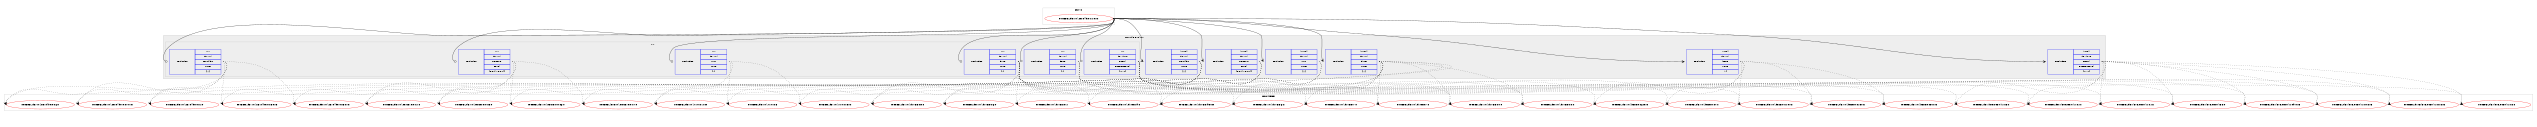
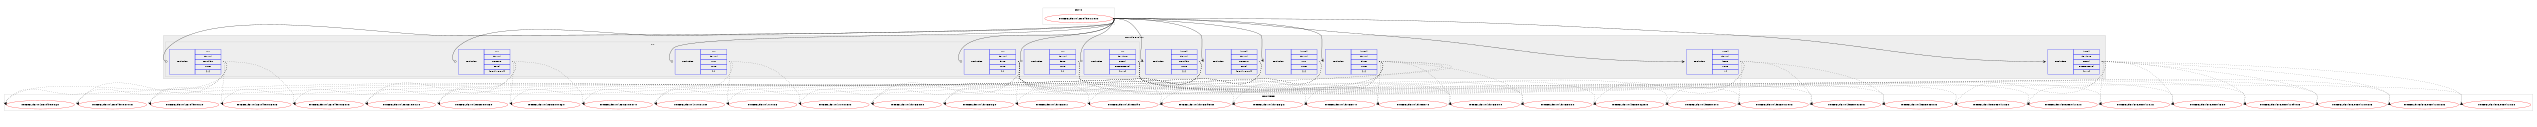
  digraph {
    compound=true
    concentrate=true
    fontname=Helvetica
    fontsize=10
    newrank=true
    rankdir=TB
    ranksep=1.5
    node [color=red fontname=Helvetica fontsize=10]
    edge [arrowhead=vee headport=w style=dotted tailport=e weight=100]
    n1 [label="portage://dev-ml/sexplib-0.14.0-r1" width=4]
    n2 [color=blue label=<<TABLE BORDER="0" CELLBORDER="1" CELLSPACING="0" CELLPADDING="4" WIDTH="220"><TR><TD ROWSPAN="6" CELLPADDING="30">pack_dep</TD></TR><TR><TD WIDTH="110">install</TD></TR><TR><TD>dev-lang</TD></TR><TR><TD>ocaml</TD></TR><TR><TD>greaterequal</TD></TR><TR><TD>[4,,,4]</TD></TR></TABLE>> shape=none]
    n3 [color=blue label=<<TABLE BORDER="0" CELLBORDER="1" CELLSPACING="0" CELLPADDING="4" WIDTH="220"><TR><TD ROWSPAN="6" CELLPADDING="30">pack_dep</TD></TR><TR><TD WIDTH="110">install</TD></TR><TR><TD>dev-ml</TD></TR><TR><TD>base</TD></TR><TR><TD>none</TD></TR><TR><TD>[,,]</TD></TR></TABLE>> shape=none]
    n4 [color=blue label=<<TABLE BORDER="0" CELLBORDER="1" CELLSPACING="0" CELLPADDING="4" WIDTH="220"><TR><TD ROWSPAN="6" CELLPADDING="30">pack_dep</TD></TR><TR><TD WIDTH="110">install</TD></TR><TR><TD>dev-ml</TD></TR><TR><TD>dune</TD></TR><TR><TD>none</TD></TR><TR><TD>[,,]</TD></TR></TABLE>> shape=none]
    n5 [color=blue label=<<TABLE BORDER="0" CELLBORDER="1" CELLSPACING="0" CELLPADDING="4" WIDTH="220"><TR><TD ROWSPAN="6" CELLPADDING="30">pack_dep</TD></TR><TR><TD WIDTH="110">install</TD></TR><TR><TD>dev-ml</TD></TR><TR><TD>num</TD></TR><TR><TD>none</TD></TR><TR><TD>[,,]</TD></TR></TABLE>> shape=none]
    n6 [color=blue label=<<TABLE BORDER="0" CELLBORDER="1" CELLSPACING="0" CELLPADDING="4" WIDTH="220"><TR><TD ROWSPAN="6" CELLPADDING="30">pack_dep</TD></TR><TR><TD WIDTH="110">install</TD></TR><TR><TD>dev-ml</TD></TR><TR><TD>parsexp</TD></TR><TR><TD>equal</TD></TR><TR><TD>[0.14*,,,0.14*]</TD></TR></TABLE>> shape=none]
    n7 [color=blue label=<<TABLE BORDER="0" CELLBORDER="1" CELLSPACING="0" CELLPADDING="4" WIDTH="220"><TR><TD ROWSPAN="6" CELLPADDING="30">pack_dep</TD></TR><TR><TD WIDTH="110">install</TD></TR><TR><TD>dev-ml</TD></TR><TR><TD>sexplib0</TD></TR><TR><TD>none</TD></TR><TR><TD>[,,]</TD></TR></TABLE>> shape=none]
    n8 [color=blue label=<<TABLE BORDER="0" CELLBORDER="1" CELLSPACING="0" CELLPADDING="4" WIDTH="220"><TR><TD ROWSPAN="6" CELLPADDING="30">pack_dep</TD></TR><TR><TD WIDTH="110">run</TD></TR><TR><TD>dev-lang</TD></TR><TR><TD>ocaml</TD></TR><TR><TD>greaterequal</TD></TR><TR><TD>[4,,,4]</TD></TR></TABLE>> shape=none]
    n9 [color=blue label=<<TABLE BORDER="0" CELLBORDER="1" CELLSPACING="0" CELLPADDING="4" WIDTH="220"><TR><TD ROWSPAN="6" CELLPADDING="30">pack_dep</TD></TR><TR><TD WIDTH="110">run</TD></TR><TR><TD>dev-ml</TD></TR><TR><TD>base</TD></TR><TR><TD>none</TD></TR><TR><TD>[,,]</TD></TR></TABLE>> shape=none]
    n10 [color=blue label=<<TABLE BORDER="0" CELLBORDER="1" CELLSPACING="0" CELLPADDING="4" WIDTH="220"><TR><TD ROWSPAN="6" CELLPADDING="30">pack_dep</TD></TR><TR><TD WIDTH="110">run</TD></TR><TR><TD>dev-ml</TD></TR><TR><TD>dune</TD></TR><TR><TD>none</TD></TR><TR><TD>[,,]</TD></TR></TABLE>> shape=none]
    n11 [color=blue label=<<TABLE BORDER="0" CELLBORDER="1" CELLSPACING="0" CELLPADDING="4" WIDTH="220"><TR><TD ROWSPAN="6" CELLPADDING="30">pack_dep</TD></TR><TR><TD WIDTH="110">run</TD></TR><TR><TD>dev-ml</TD></TR><TR><TD>num</TD></TR><TR><TD>none</TD></TR><TR><TD>[,,]</TD></TR></TABLE>> shape=none]
    n12 [color=blue label=<<TABLE BORDER="0" CELLBORDER="1" CELLSPACING="0" CELLPADDING="4" WIDTH="220"><TR><TD ROWSPAN="6" CELLPADDING="30">pack_dep</TD></TR><TR><TD WIDTH="110">run</TD></TR><TR><TD>dev-ml</TD></TR><TR><TD>parsexp</TD></TR><TR><TD>equal</TD></TR><TR><TD>[0.14*,,,0.14*]</TD></TR></TABLE>> shape=none]
    n13 [color=blue label=<<TABLE BORDER="0" CELLBORDER="1" CELLSPACING="0" CELLPADDING="4" WIDTH="220"><TR><TD ROWSPAN="6" CELLPADDING="30">pack_dep</TD></TR><TR><TD WIDTH="110">run</TD></TR><TR><TD>dev-ml</TD></TR><TR><TD>sexplib0</TD></TR><TR><TD>none</TD></TR><TR><TD>[,,]</TD></TR></TABLE>> shape=none]
    n14 [label="portage://dev-lang/ocaml-5.2.0" width=4]
    n15 [label="portage://dev-lang/ocaml-4.14.2" width=4]
    n16 [label="portage://dev-lang/ocaml-4.14.1" width=4]
    n17 [label="portage://dev-lang/ocaml-4.13.1" width=4]
    n18 [label="portage://dev-lang/ocaml-4.12.1" width=4]
    n19 [label="portage://dune-lang/ocaml-4.11.2-r2" width=4]
    n20 [label="portage://dev-lang/ocaml-4.10.2-r3" width=4]
    n21 [label="portage://dev-lang/ocaml-4.09.0-r3" width=4]
    n22 [label="portage://dev-ml/base-0.17.1" width=4]
    n23 [label="portage://dev-ml/base-0.16.3-r1" width=4]
    n24 [label="portage://dev-ml/base-0.15.1-r2" width=4]
    n25 [label="portage://dev-ml/base-0.14.3-r2" width=4]
    n26 [label="portage://dev-ml/base-0.14.0-r2" width=4]
    n27 [label="portage://dev-ml/dune-3.16.0" width=4]
    n28 [label="portage://dev-ml/dune-3.13.1" width=4]
    n29 [label="portage://dev-ml/dune-3.11.1" width=4]
    n30 [label="portage://dev-ml/dune-3.10.0" width=4]
    n31 [label="portage://dev-ml/dune-3.7.1" width=4]
    n32 [label="portage://dev-ml/dune-3.7.0" width=4]
    n33 [label="portage://dev-ml/dune-3.6.2" width=4]
    n34 [label="portage://dev-ml/dune-2.9.3-r3" width=4]
    n35 [label="portage://dev-ml/dune-2.9.1" width=4]
    n36 [label="portage://dev-ml/dune-2.8.4" width=4]
    n37 [label="portage://dev-ml/num-1.5" width=4]
    n38 [label="portage://dev-ml/num-1.4-r3" width=4]
    n39 [label="portage://dev-ml/num-1.3-r1" width=4]
-   n40 [label="portage://lang-ml/parsexp-0.17.0" width=4]
+   n40 [label="portage://dev-ml/parsexp-0.17.0" width=4]
    n41 [label="portage://dev-ml/parsexp-0.16.0" width=4]
    n42 [label="portage://dev-ml/parsexp-0.15.0" width=4]
    n43 [label="portage://dev-ml/parsexp-0.14.1" width=4]
    n44 [label="portage://dev-ml/sexplib0-0.17.0-r1" width=4]
    n45 [label="portage://dev-ml/sexplib0-0.16.0" width=4]
    n46 [label="portage://dev-ml/sexplib0-0.15.1-r1" width=4]
    n47 [label="portage://dev-ml/sexplib0-0.15.0-r2" width=4]
    n48 [label="portage://dev-ml/sexplib0-0.14.0" width=4]
    subgraph cluster_1 {
      color=gray
      label=<<i>ebuild</i>>
      n1
    }
    subgraph cluster_2 {
      color=gray
      label=<<i>dependencies</i>>
      subgraph cluster_3 {
        color=gray
        fillcolor="#eeeeee"
        label=<<i>compile</i>>
        style=filled
        subgraph sub_4 {
          color=gray
          fillcolor="#eeeeee"
          label=<<i>compile</i>>
          style=filled
          n2
        }
        subgraph sub_5 {
          color=gray
          fillcolor="#eeeeee"
          label=<<i>compile</i>>
          style=filled
          n3
        }
        subgraph sub_6 {
          color=gray
          fillcolor="#eeeeee"
          label=<<i>compile</i>>
          style=filled
          n4
        }
        subgraph sub_7 {
          color=gray
          fillcolor="#eeeeee"
          label=<<i>compile</i>>
          style=filled
          n5
        }
        subgraph sub_8 {
          color=gray
          fillcolor="#eeeeee"
          label=<<i>compile</i>>
          style=filled
          n6
        }
        subgraph sub_9 {
          color=gray
          fillcolor="#eeeeee"
          label=<<i>compile</i>>
          style=filled
          n7
        }
      }
      subgraph cluster_10 {
        color=gray
        fillcolor="#eeeeee"
        label=<<i>compile and run</i>>
        style=filled
      }
      subgraph cluster_11 {
        color=gray
        fillcolor="#eeeeee"
        label=<<i>run</i>>
        style=filled
        subgraph sub_12 {
          color=gray
          fillcolor="#eeeeee"
          label=<<i>run</i>>
          style=filled
          n8
        }
        subgraph sub_13 {
          color=gray
          fillcolor="#eeeeee"
          label=<<i>run</i>>
          style=filled
          n9
        }
        subgraph sub_14 {
          color=gray
          fillcolor="#eeeeee"
          label=<<i>run</i>>
          style=filled
          n10
        }
        subgraph sub_15 {
          color=gray
          fillcolor="#eeeeee"
          label=<<i>run</i>>
          style=filled
          n11
        }
        subgraph sub_16 {
          color=gray
          fillcolor="#eeeeee"
          label=<<i>run</i>>
          style=filled
          n12
        }
        subgraph sub_17 {
          color=gray
          fillcolor="#eeeeee"
          label=<<i>run</i>>
          style=filled
          n13
        }
      }
    }
    subgraph cluster_18 {
      color=gray
      label=<<i>candidates</i>>
      rank=same
      subgraph sub_19 {
        color=black
        label=<<i>candidates</i>>
        nodesep=1
        rank=same
        n14
        n15
        n16
        n17
        n18
        n19
        n20
        n21
      }
      subgraph sub_20 {
        color=black
        label=<<i>candidates</i>>
        nodesep=1
        rank=same
        n22
        n23
        n24
        n25
        n26
      }
      subgraph sub_21 {
        color=black
        label=<<i>candidates</i>>
        nodesep=1
        rank=same
        n27
        n28
        n29
        n30
        n31
        n32
        n33
        n34
        n35
        n36
      }
      subgraph sub_22 {
        color=black
        label=<<i>candidates</i>>
        nodesep=1
        rank=same
        n37
        n38
        n39
      }
      subgraph sub_23 {
        color=black
        label=<<i>candidates</i>>
        nodesep=1
        rank=same
        n40
        n41
        n42
        n43
      }
      subgraph sub_24 {
        color=black
        label=<<i>candidates</i>>
        nodesep=1
        rank=same
        n14
        n15
        n16
        n17
        n18
        n19
        n20
        n21
      }
      subgraph sub_25 {
        color=black
        label=<<i>candidates</i>>
        nodesep=1
        rank=same
        n44
        n45
        n46
        n47
        n48
      }
      subgraph sub_26 {
        color=black
        label=<<i>candidates</i>>
        nodesep=1
        rank=same
        n22
        n23
        n24
        n25
        n26
      }
      subgraph sub_27 {
        color=black
        label=<<i>candidates</i>>
        nodesep=1
        rank=same
        n27
        n28
        n29
        n30
        n31
        n32
        n33
        n34
        n35
        n36
      }
      subgraph sub_28 {
        color=black
        label=<<i>candidates</i>>
        nodesep=1
        rank=same
        n37
        n38
        n39
      }
      subgraph sub_29 {
        color=black
        label=<<i>candidates</i>>
        nodesep=1
        rank=same
        n40
        n41
        n42
        n43
      }
      subgraph sub_30 {
        color=black
        label=<<i>candidates</i>>
        nodesep=1
        rank=same
        n44
        n45
        n46
        n47
        n48
      }
    }
    n1 -> n2 [style=solid weight=20]
    n1 -> n3 [style=solid weight=20]
    n1 -> n4 [style=solid weight=20]
    n1 -> n5 [style=solid weight=20]
    n1 -> n6 [style=solid weight=20]
    n1 -> n7 [style=solid weight=20]
    n1 -> n8 [arrowhead=odot style=solid weight=20]
    n1 -> n9 [arrowhead=odot style=solid weight=20]
    n1 -> n10 [arrowhead=odot style=solid weight=20]
    n1 -> n11 [arrowhead=odot style=solid weight=20]
    n1 -> n12 [arrowhead=odot style=solid weight=20]
    n1 -> n13 [arrowhead=odot style=solid weight=20]
    n2 -> n14
    n2 -> n15
    n2 -> n16
    n2 -> n17
    n2 -> n18
    n2 -> n19
    n2 -> n20
    n2 -> n21
    n3 -> n22
    n3 -> n23
    n3 -> n24
    n3 -> n25
    n3 -> n26
    n4 -> n27
    n4 -> n28
    n4 -> n29
    n4 -> n30
    n4 -> n31
    n4 -> n32
    n4 -> n33
    n4 -> n34
    n4 -> n35
    n4 -> n36
    n5 -> n37
    n5 -> n38
    n5 -> n39
    n6 -> n40
    n6 -> n41
    n6 -> n42
    n6 -> n43
    n7 -> n44
    n7 -> n45
    n7 -> n46
    n7 -> n47
    n7 -> n48
    n8 -> n14
    n8 -> n15
    n8 -> n16
    n8 -> n17
    n8 -> n18
    n8 -> n19
    n8 -> n20
    n8 -> n21
    n9 -> n22
    n9 -> n23
    n9 -> n24
    n9 -> n25
    n9 -> n26
    n10 -> n27
    n10 -> n28
    n10 -> n29
    n10 -> n30
    n10 -> n31
    n10 -> n32
    n10 -> n33
    n10 -> n34
    n10 -> n35
    n10 -> n36
    n11 -> n37
    n11 -> n38
    n11 -> n39
    n12 -> n40
    n12 -> n41
    n12 -> n42
    n12 -> n43
    n13 -> n44
    n13 -> n45
    n13 -> n46
    n13 -> n47
    n13 -> n48
  }
